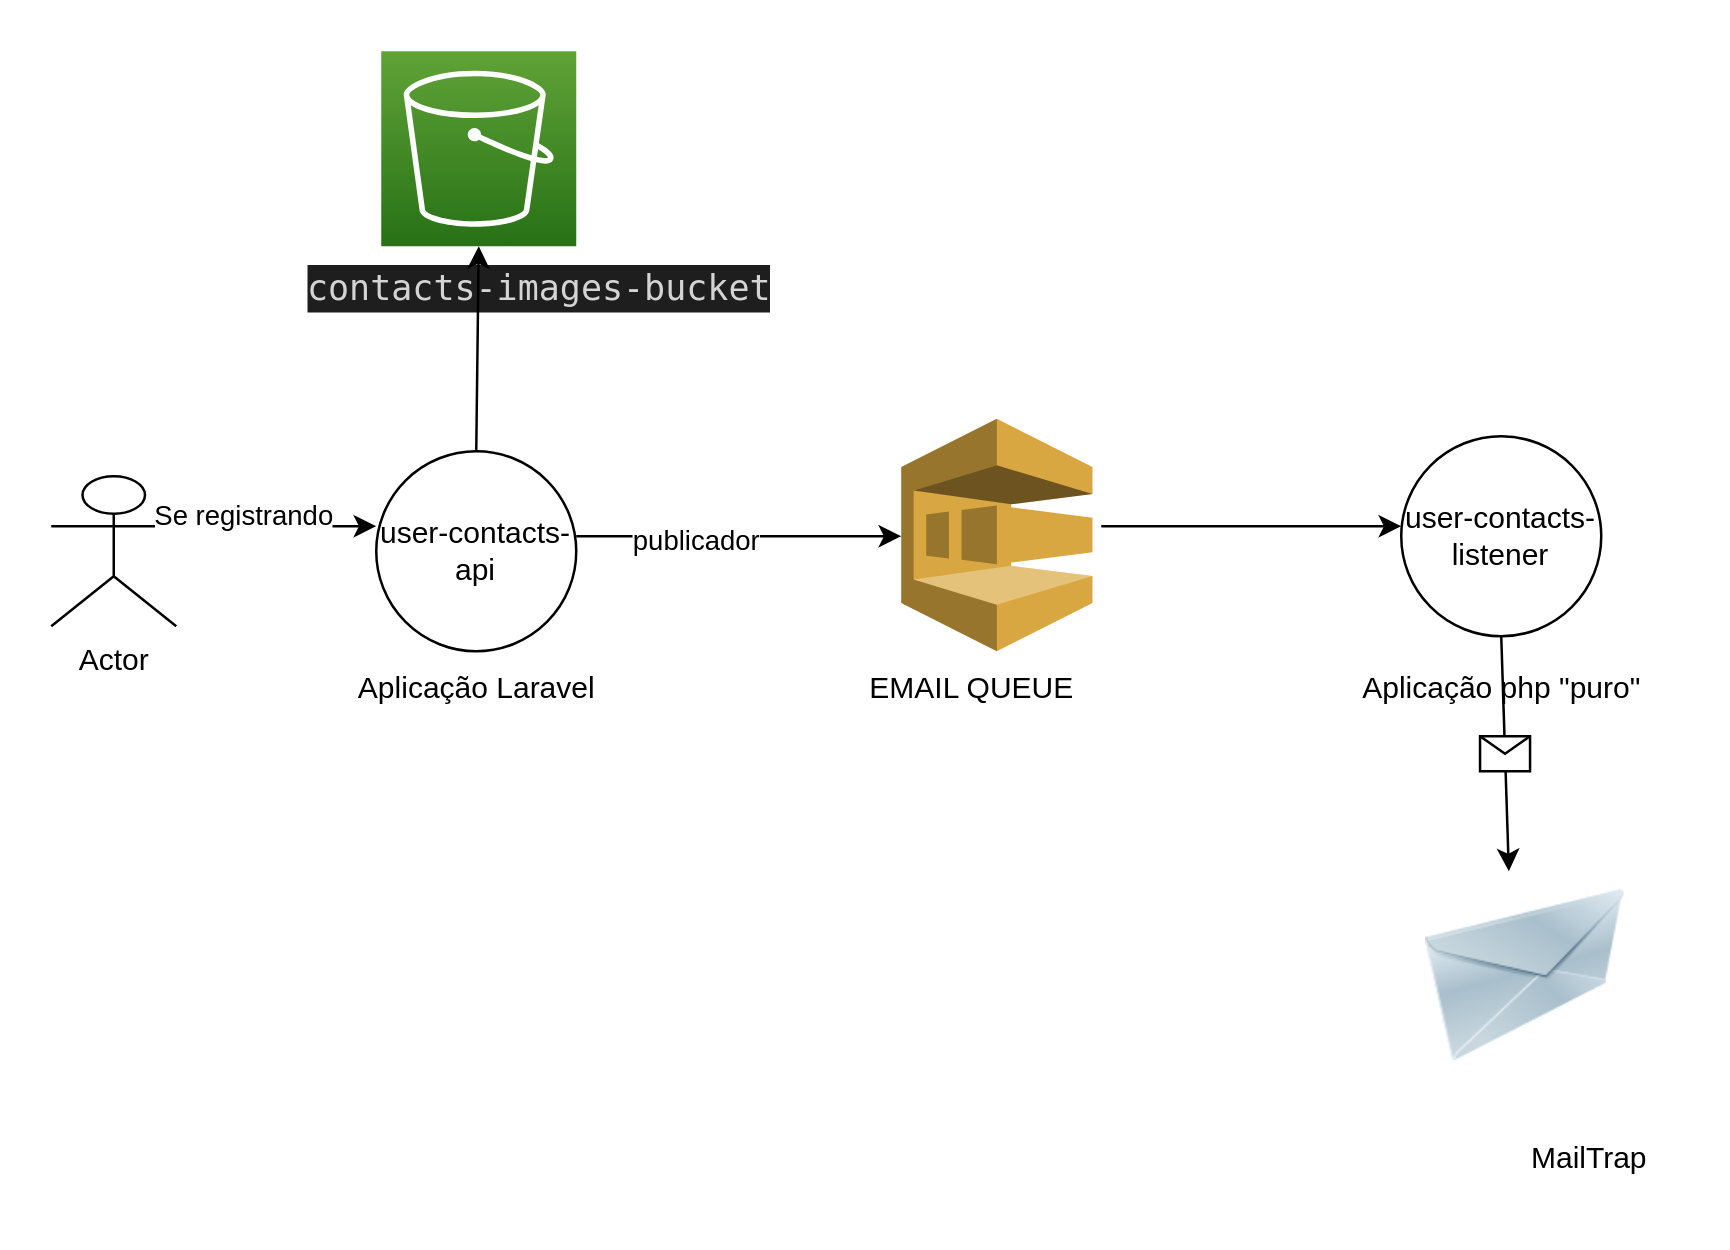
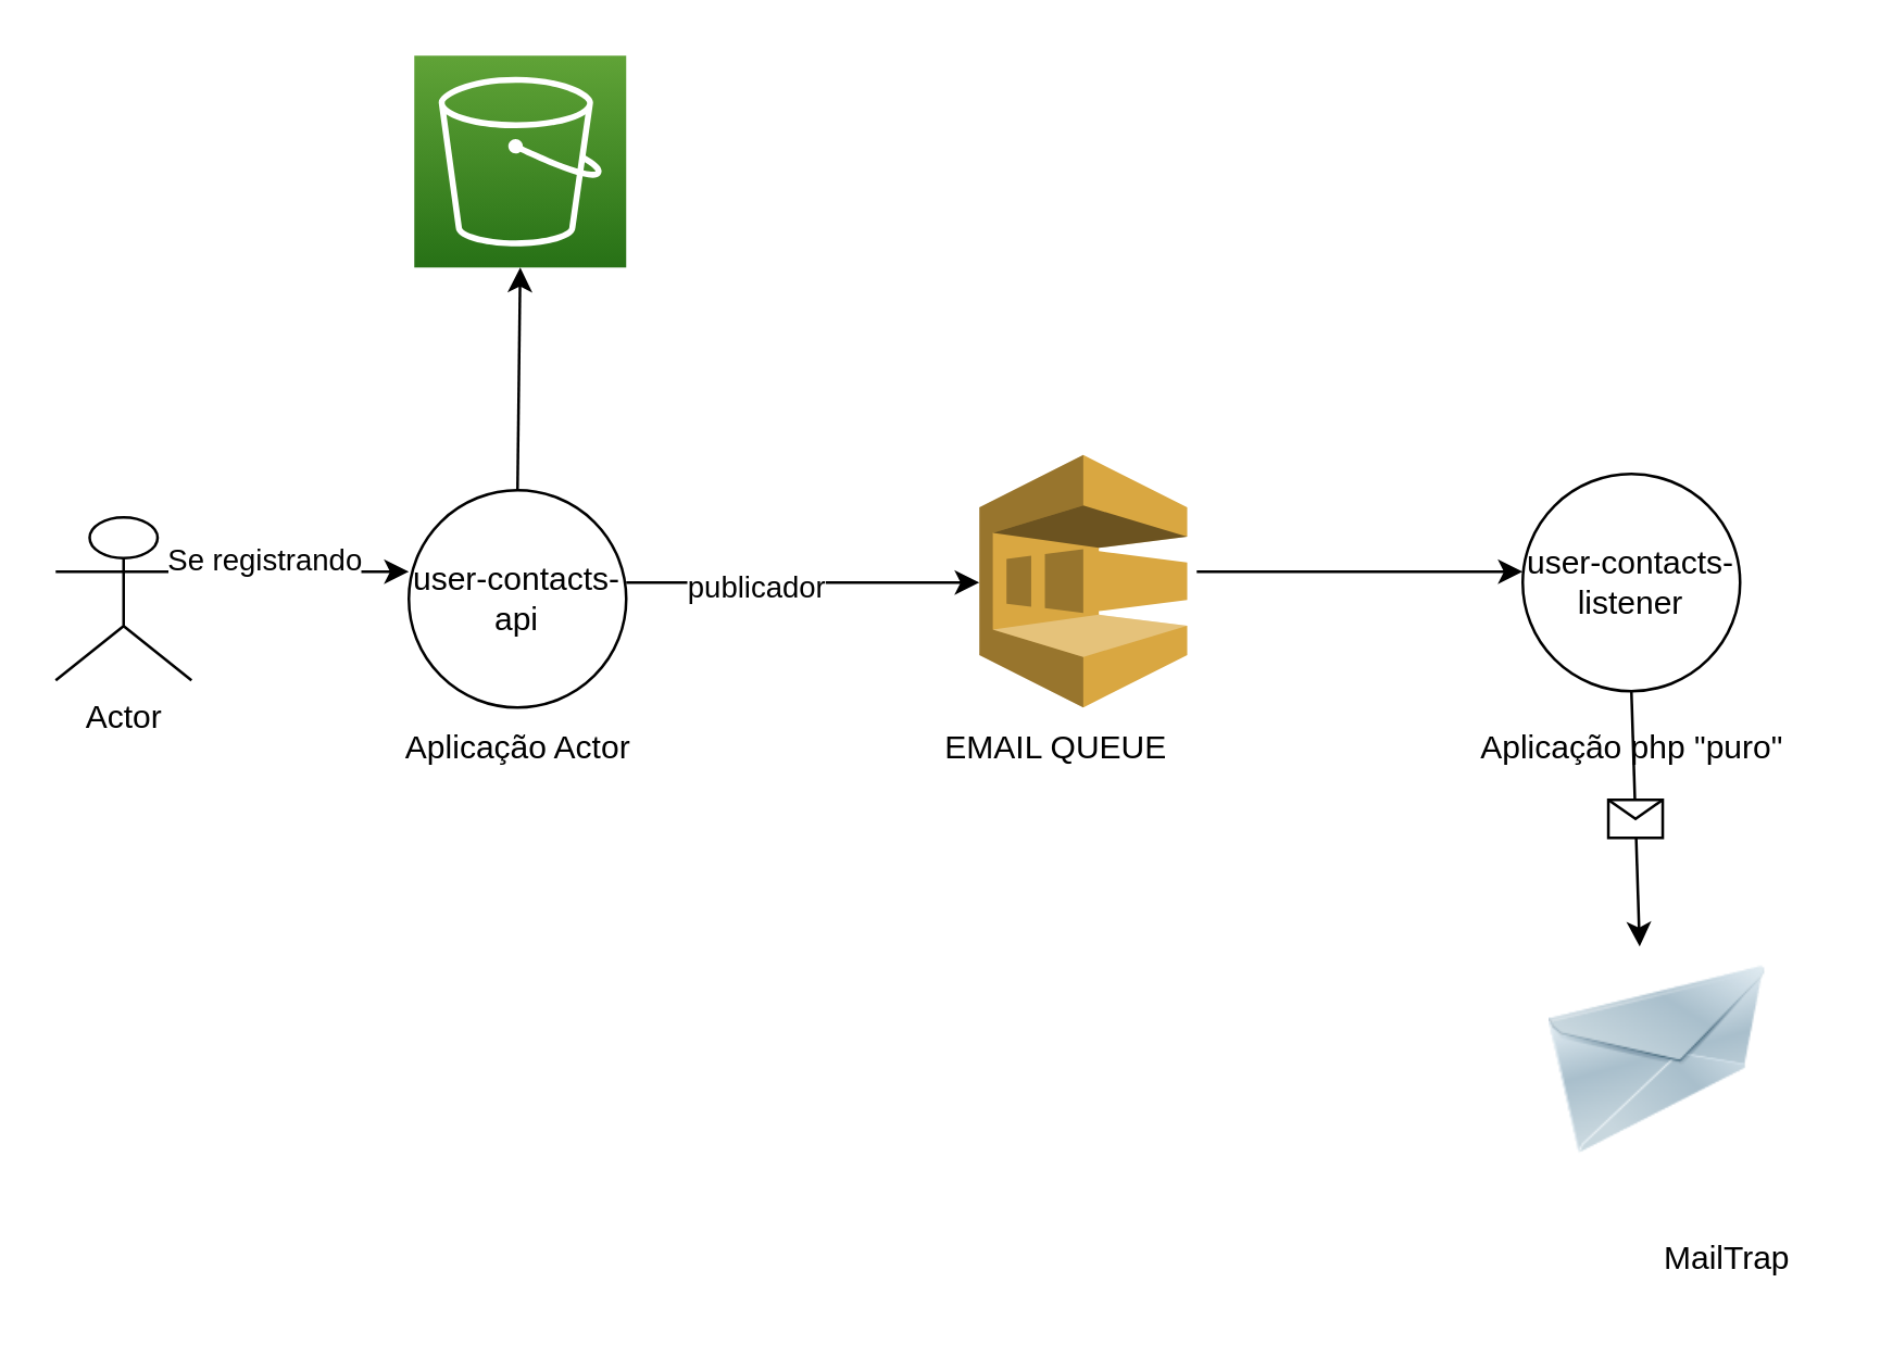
  <mxCell id="0" />
  <mxCell id="1" parent="0" />
  <mxCell id="2" value="Actor" style="shape=umlActor;verticalLabelPosition=bottom;verticalAlign=top;html=1;outlineConnect=0;" vertex="1" parent="1"><mxGeometry x="20" y="190" width="50" height="60" as="geometry" /></mxCell>
  <mxCell id="3" value="" style="endArrow=classic;html=1;rounded=0;exitX=1;exitY=0.333;exitDx=0;exitDy=0;exitPerimeter=0;" edge="1" parent="1" source="2"><mxGeometry width="50" height="50" relative="1" as="geometry"><mxPoint x="380" y="410" as="sourcePoint" /><mxPoint x="150" y="210" as="targetPoint" /></mxGeometry></mxCell>
  <mxCell id="4" value="Se registrando" style="edgeLabel;html=1;align=center;verticalAlign=middle;resizable=0;points=[];" vertex="1" connectable="0" parent="3"><mxGeometry x="-0.34" y="4" relative="1" as="geometry"><mxPoint as="offset" /></mxGeometry></mxCell>
  <mxCell id="5" value="user-contacts-api" style="ellipse;whiteSpace=wrap;html=1;aspect=fixed;" vertex="1" parent="1"><mxGeometry x="150" y="180" width="80" height="80" as="geometry" /></mxCell>
- <mxCell id="6" value="Aplicação Laravel" style="text;html=1;align=center;verticalAlign=middle;resizable=0;points=[];autosize=1;strokeColor=none;fillColor=none;" vertex="1" parent="1"><mxGeometry x="130" y="260" width="120" height="30" as="geometry" /></mxCell>
+ <mxCell id="6" value="Aplicação Actor" style="text;html=1;align=center;verticalAlign=middle;resizable=0;points=[];autosize=1;strokeColor=none;fillColor=none;" vertex="1" parent="1"><mxGeometry x="130" y="260" width="120" height="30" as="geometry" /></mxCell>
  <mxCell id="7" value="" style="endArrow=classic;html=1;rounded=0;exitX=1;exitY=0.425;exitDx=0;exitDy=0;exitPerimeter=0;" edge="1" parent="1" source="5"><mxGeometry width="50" height="50" relative="1" as="geometry"><mxPoint x="380" y="410" as="sourcePoint" /><mxPoint x="360" y="214" as="targetPoint" /><Array as="points"><mxPoint x="360" y="214" /></Array></mxGeometry></mxCell>
  <mxCell id="8" value="publicador" style="edgeLabel;html=1;align=center;verticalAlign=middle;resizable=0;points=[];" vertex="1" connectable="0" parent="7"><mxGeometry x="-0.277" y="-1" relative="1" as="geometry"><mxPoint as="offset" /></mxGeometry></mxCell>
  <mxCell id="9" value="" style="sketch=0;points=[[0,0,0],[0.25,0,0],[0.5,0,0],[0.75,0,0],[1,0,0],[0,1,0],[0.25,1,0],[0.5,1,0],[0.75,1,0],[1,1,0],[0,0.25,0],[0,0.5,0],[0,0.75,0],[1,0.25,0],[1,0.5,0],[1,0.75,0]];outlineConnect=0;fontColor=#232F3E;gradientColor=#60A337;gradientDirection=north;fillColor=#277116;strokeColor=#ffffff;dashed=0;verticalLabelPosition=bottom;verticalAlign=top;align=center;html=1;fontSize=12;fontStyle=0;aspect=fixed;shape=mxgraph.aws4.resourceIcon;resIcon=mxgraph.aws4.s3;" vertex="1" parent="1"><mxGeometry x="152" y="20" width="78" height="78" as="geometry" /></mxCell>
  <mxCell id="10" value="" style="outlineConnect=0;dashed=0;verticalLabelPosition=bottom;verticalAlign=top;align=center;html=1;shape=mxgraph.aws3.sqs;fillColor=#D9A741;gradientColor=none;" vertex="1" parent="1"><mxGeometry x="360" y="167" width="76.5" height="93" as="geometry" /></mxCell>
- <mxCell id="11" value="&lt;div style=&quot;color: rgb(212, 212, 212); background-color: rgb(30, 30, 30); font-family: &amp;quot;Droid Sans Mono&amp;quot;, &amp;quot;monospace&amp;quot;, monospace; font-size: 14px; line-height: 19px;&quot;&gt;contacts-images-bucket&lt;/div&gt;" style="text;html=1;align=center;verticalAlign=middle;resizable=0;points=[];autosize=1;strokeColor=none;fillColor=none;" vertex="1" parent="1"><mxGeometry x="110" y="100" width="210" height="30" as="geometry" /></mxCell>
  <mxCell id="12" value="" style="endArrow=classic;html=1;rounded=0;exitX=0.5;exitY=0;exitDx=0;exitDy=0;entryX=0.5;entryY=1;entryDx=0;entryDy=0;entryPerimeter=0;" edge="1" parent="1" source="5" target="9"><mxGeometry width="50" height="50" relative="1" as="geometry"><mxPoint x="200" y="170" as="sourcePoint" /><mxPoint x="250" y="120" as="targetPoint" /></mxGeometry></mxCell>
  <mxCell id="13" value="EMAIL QUEUE" style="text;html=1;align=center;verticalAlign=middle;resizable=0;points=[];autosize=1;strokeColor=none;fillColor=none;" vertex="1" parent="1"><mxGeometry x="333.25" y="260" width="110" height="30" as="geometry" /></mxCell>
  <mxCell id="14" value="" style="endArrow=classic;html=1;rounded=0;" edge="1" parent="1"><mxGeometry width="50" height="50" relative="1" as="geometry"><mxPoint x="440" y="210" as="sourcePoint" /><mxPoint x="560" y="210" as="targetPoint" /></mxGeometry></mxCell>
  <mxCell id="15" value="user-contacts-listener" style="ellipse;whiteSpace=wrap;html=1;aspect=fixed;" vertex="1" parent="1"><mxGeometry x="560" y="174" width="80" height="80" as="geometry" /></mxCell>
  <mxCell id="16" value="Aplicação php &quot;puro&quot;" style="text;html=1;align=center;verticalAlign=middle;resizable=0;points=[];autosize=1;strokeColor=none;fillColor=none;" vertex="1" parent="1"><mxGeometry x="535" y="260" width="130" height="30" as="geometry" /></mxCell>
  <mxCell id="17" value="" style="image;html=1;image=img/lib/clip_art/networking/Email_128x128.png" vertex="1" parent="1"><mxGeometry x="570" y="350" width="80" height="80" as="geometry" /></mxCell>
  <mxCell id="18" value="MailTrap" style="text;html=1;align=center;verticalAlign=middle;resizable=0;points=[];autosize=1;strokeColor=none;fillColor=none;" vertex="1" parent="1"><mxGeometry x="600" y="448" width="70" height="30" as="geometry" /></mxCell>
  <mxCell id="19" value="" style="endArrow=classic;html=1;rounded=0;exitX=0.5;exitY=1;exitDx=0;exitDy=0;entryX=0.413;entryY=-0.025;entryDx=0;entryDy=0;entryPerimeter=0;" edge="1" parent="1" source="15" target="17"><mxGeometry relative="1" as="geometry"><mxPoint x="590" y="320" as="sourcePoint" /><mxPoint x="690" y="320" as="targetPoint" /></mxGeometry></mxCell>
  <mxCell id="20" value="" style="shape=message;html=1;outlineConnect=0;" vertex="1" parent="19"><mxGeometry width="20" height="14" relative="1" as="geometry"><mxPoint x="-10" y="-7" as="offset" /></mxGeometry></mxCell>
